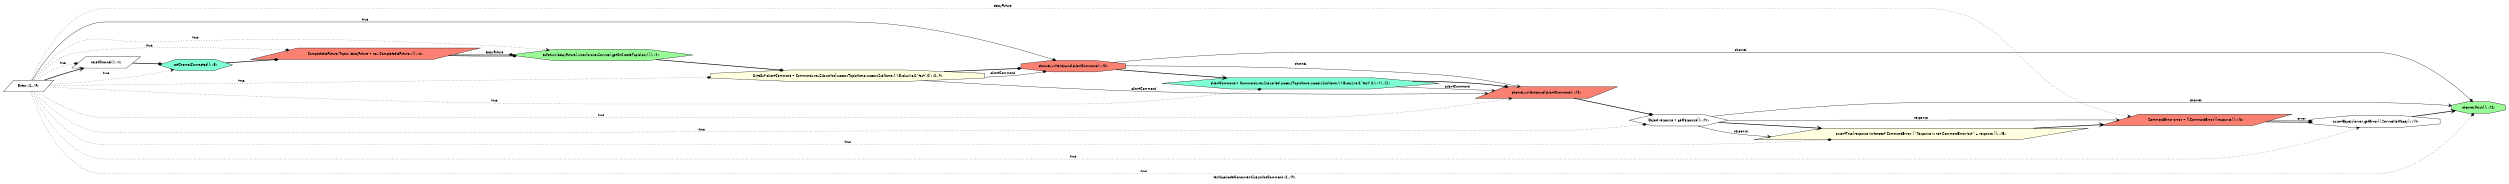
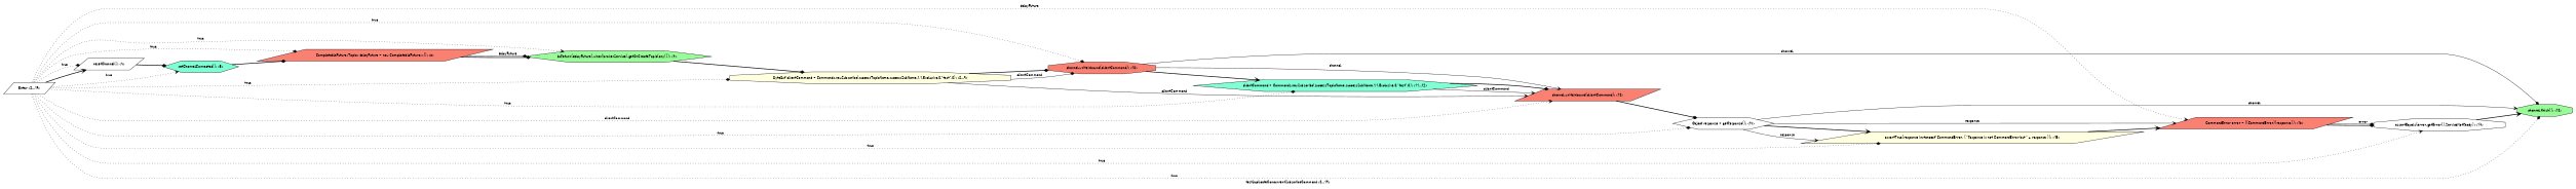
  digraph {
    fontname="Patrick Hand"
    label="testDuplicateConcurrentSubscribeCommand <3...19>"
    rankdir=LR
    node [fillcolor=salmon fontname="Patrick Hand" shape=parallelogram style=filled]
    edge [arrowhead=diamond fontname="Patrick Hand" style=bold]
    n1 [label="CommandError error = ((CommandError)(response)); <16>"]
    n2 [fillcolor=white label="assertEquals(error.getError(),ServiceNotReady); <17>" shape=octagon]
    n3 [fillcolor=palegreen label="channel.finish(); <18>" shape=octagon]
    n4 [fillcolor=aquamarine label="clientCommand = Commands.newSubscribe(successTopicName,successSubName,1,1,Exclusive,0,\"test\",0); <11...12>" shape=hexagon]
    n5 [label="channel.writeInbound(clientCommand); <13>"]
    n6 [fillcolor=white label="Object response = getResponse(); <14>" shape=hexagon]
    n7 [fillcolor=palegreen label="doReturn(delayFuture).when(brokerService).getOrCreateTopic(any()); <7>" shape=hexagon]
    n8 [fillcolor=lightyellow label="ByteBuf clientCommand = Commands.newSubscribe(successTopicName,successSubName,1,1,Exclusive,0,\"test\",0); <8...9>" shape=octagon]
    n9 [label="channel.writeInbound(clientCommand); <10>" shape=octagon]
    n10 [fillcolor=lightyellow label="assertTrue(response instanceof CommandError, ( \"Response is not CommandError but \" + response )); <15>"]
    n11 [fillcolor=aquamarine label="setChannelConnected(); <5>" shape=hexagon]
    n12 [label="CompletableFuture<Topic> delayFuture = new CompletableFuture<>(); <6>"]
    n13 [fillcolor=white label="Enter <3...19>"]
    n14 [fillcolor=white label="resetChannel(); <4>"]
    n1 -> n2 [label=error style=solid]
    n1 -> n2
    n2 -> n3 [arrowhead=vee]
    n4 -> n5 [arrowhead=vee label=clientCommand style=solid]
    n4 -> n5
    n5 -> n6
    n6 -> n1 [arrowhead=vee label=response style=solid]
    n6 -> n3 [arrowhead=vee label=channel style=solid]
    n6 -> n10 [arrowhead=vee label=response style=solid]
    n6 -> n10 [arrowhead=vee]
    n7 -> n8
    n8 -> n5 [arrowhead=vee label=clientCommand style=solid]
    n8 -> n9 [label=clientCommand style=solid]
    n8 -> n9
    n9 -> n3 [label=channel style=solid]
    n9 -> n4 [arrowhead=vee]
    n9 -> n5 [arrowhead=vee label=channel style=solid]
    n10 -> n1 [arrowhead=vee]
    n11 -> n12
    n12 -> n7 [label=delayFuture style=solid]
    n12 -> n7
    n13 -> n1 [arrowhead=vee label=delayFuture style=dotted]
    n13 -> n2 [arrowhead=vee label=true style=dotted]
    n13 -> n3 [label=true style=dotted]
    n13 -> n4 [label=true style=dotted]
-   n13 -> n5 [arrowhead=vee label=true style=dotted]
+   n13 -> n5 [arrowhead=vee label=clientCommand style=dotted]
    n13 -> n6 [label=true style=dotted]
    n13 -> n7 [arrowhead=vee label=true style=dotted]
    n13 -> n8 [label=true style=dotted]
-   n13 -> n9 [label=true style=solid]
+   n13 -> n9 [label=true style=dotted]
    n13 -> n10 [label=true style=dotted]
    n13 -> n11 [arrowhead=vee label=true style=dotted]
    n13 -> n12 [label=true style=dotted]
    n13 -> n14 [label=true style=dotted]
    n13 -> n14 [arrowhead=vee]
    n14 -> n11
  }
